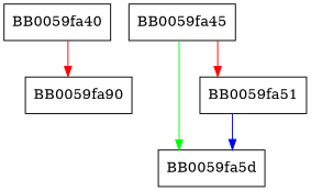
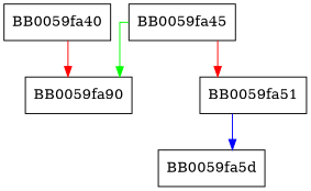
  digraph {
    splines=ortho
    node [shape=box]
    edge [color=red]
    BB0059fa40
    BB0059fa90
    BB0059fa45
    BB0059fa5d
    BB0059fa51
    BB0059fa40 -> BB0059fa90
-   BB0059fa45 -> BB0059fa5d [color=green]
+   BB0059fa45 -> BB0059fa90 [color=green]
    BB0059fa45 -> BB0059fa51
    BB0059fa51 -> BB0059fa5d [color=blue]
  }
